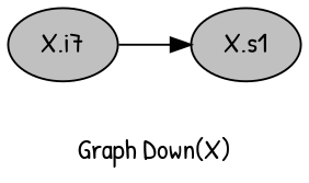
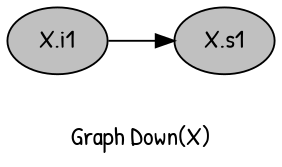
  digraph {
    label="Graph Down(X)"
    rankdir=LR
    fontname="Patrick Hand"
    node [color=black fillcolor=gray shape=ellipse style=filled fontname="Patrick Hand"]
-   n1 [label="X.i7"]
+   n1 [label="X.i1"]
    n2 [label="X.s1"]
    n1 -> n2 [fontname="Patrick Hand"]
  }
